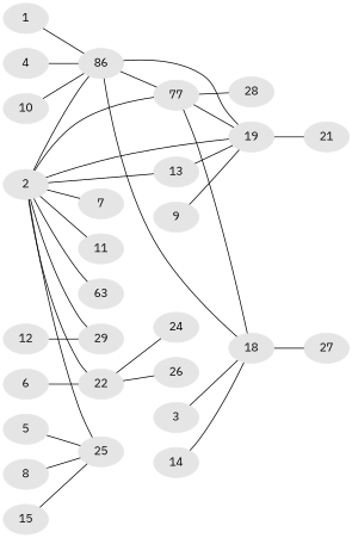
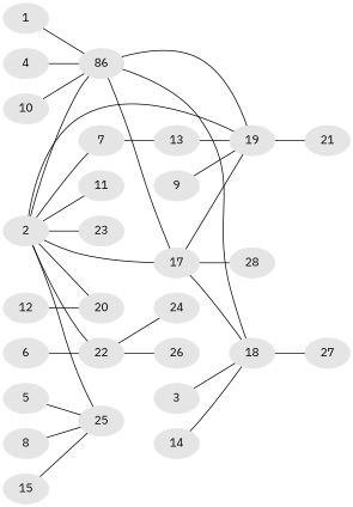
  graph {
    fontname="IBM Plex Sans"
    rankdir=LR
    node [color=gray90 fontname="IBM Plex Sans" style=filled]
    edge [fontname="IBM Plex Sans" weight=1.0]
    n1 [label=86]
    1
-   17 [label=77]
+   17
    19
    18
    2
    7
    11
    13
-   20 [label=29]
+   20
    22
-   23 [label=63]
+   23
    25
    28
    21
    24
    26
    3
    27
    4
    5
    6
    8
    9
    10
    12
    14
    15
    n1 -- 17
    n1 -- 19
    n1 -- 18
    1 -- n1
    17 -- 19
    17 -- 18
    17 -- 28
    19 -- 21
    18 -- 27
    2 -- n1 [weight=2.0]
    2 -- 17 [weight=2.0]
    2 -- 19
    2 -- 7
    2 -- 11
-   2 -- 13
+   7 -- 13
    2 -- 20
    2 -- 22
    2 -- 23
    2 -- 25
    13 -- 19
    22 -- 24
    22 -- 26
    3 -- 18
    4 -- n1
    5 -- 25
    6 -- 22
    8 -- 25
    9 -- 19
    10 -- n1
    12 -- 20
    14 -- 18
    15 -- 25
  }
